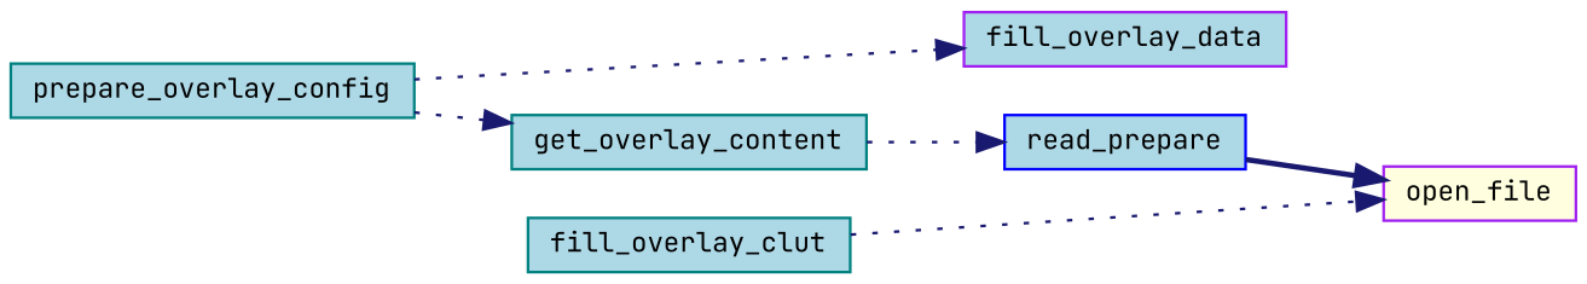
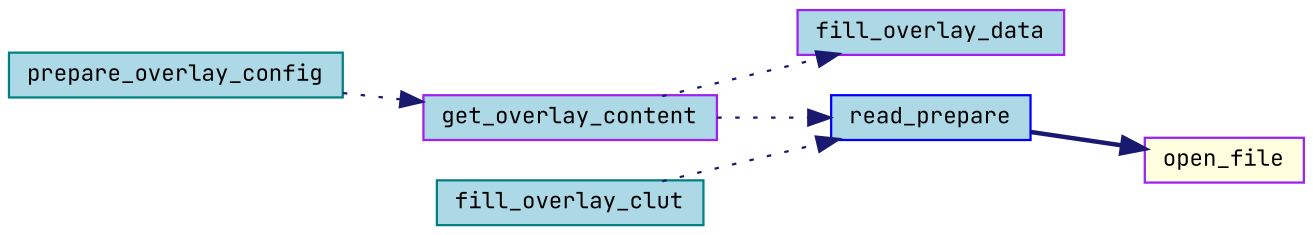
  digraph {
    fontname="JetBrains Mono"
    rankdir=LR
    node [color=teal fillcolor=lightblue fontname="JetBrains Mono" fontsize=10 shape=record style=filled]
    edge [color=midnightblue fontname="JetBrains Mono" fontsize=10 labelfontname=Helvetica labelfontsize=10 style=dotted]
    n1 [fontcolor=black height=0.2 label=prepare_overlay_config width=0.4]
    n2 [color=purple height=0.2 label=fill_overlay_data width=0.4]
-   n3 [height=0.2 label=get_overlay_content width=0.4]
+   n3 [color=purple height=0.2 label=get_overlay_content width=0.4]
    n4 [height=0.2 label=fill_overlay_clut width=0.4]
    n5 [color=blue height=0.2 label=read_prepare width=0.4]
    n6 [color=purple fillcolor=lightyellow height=0.2 label=open_file width=0.4]
-   n1 -> n2
+   n3 -> n2
    n1 -> n3
    n3 -> n5
-   n4 -> n6
+   n4 -> n5
    n5 -> n6 [style=bold]
  }
